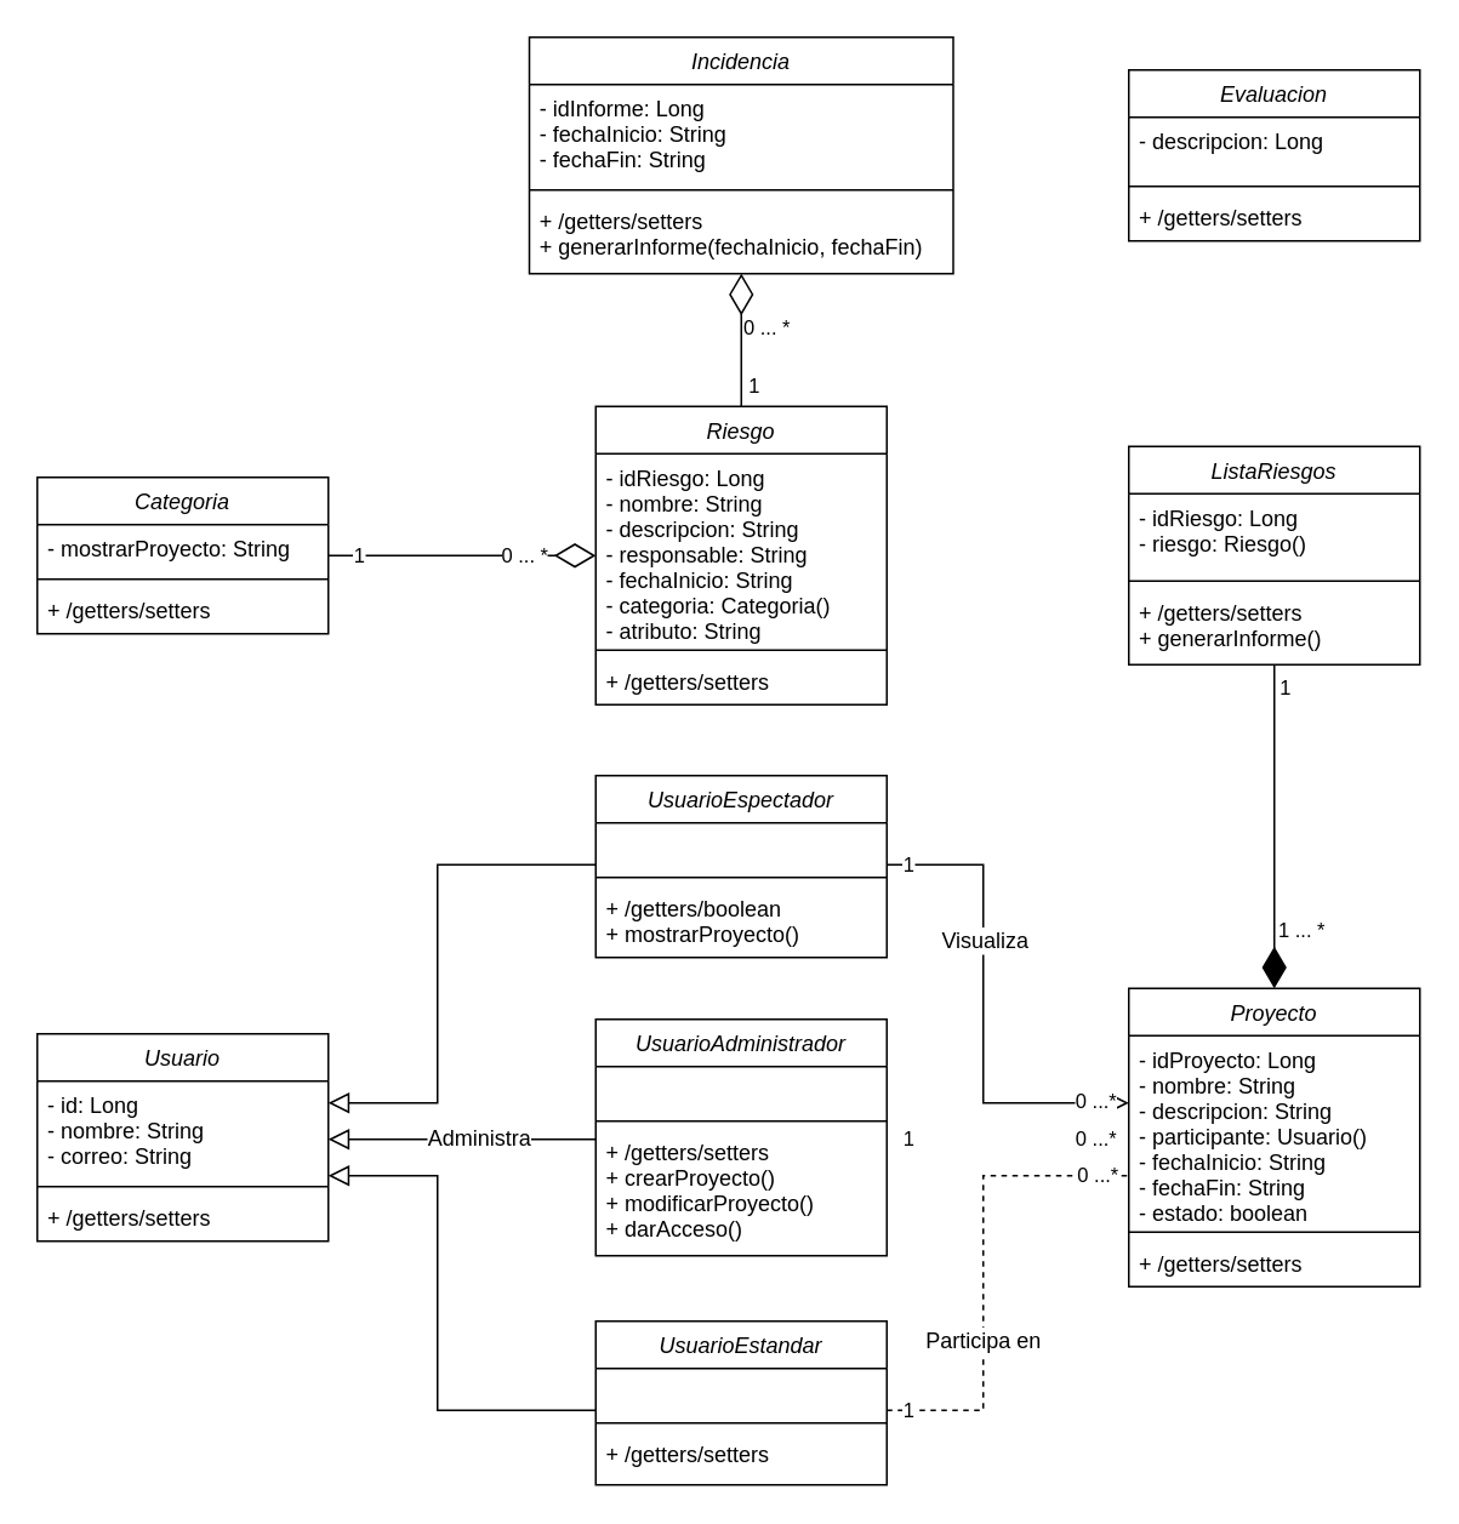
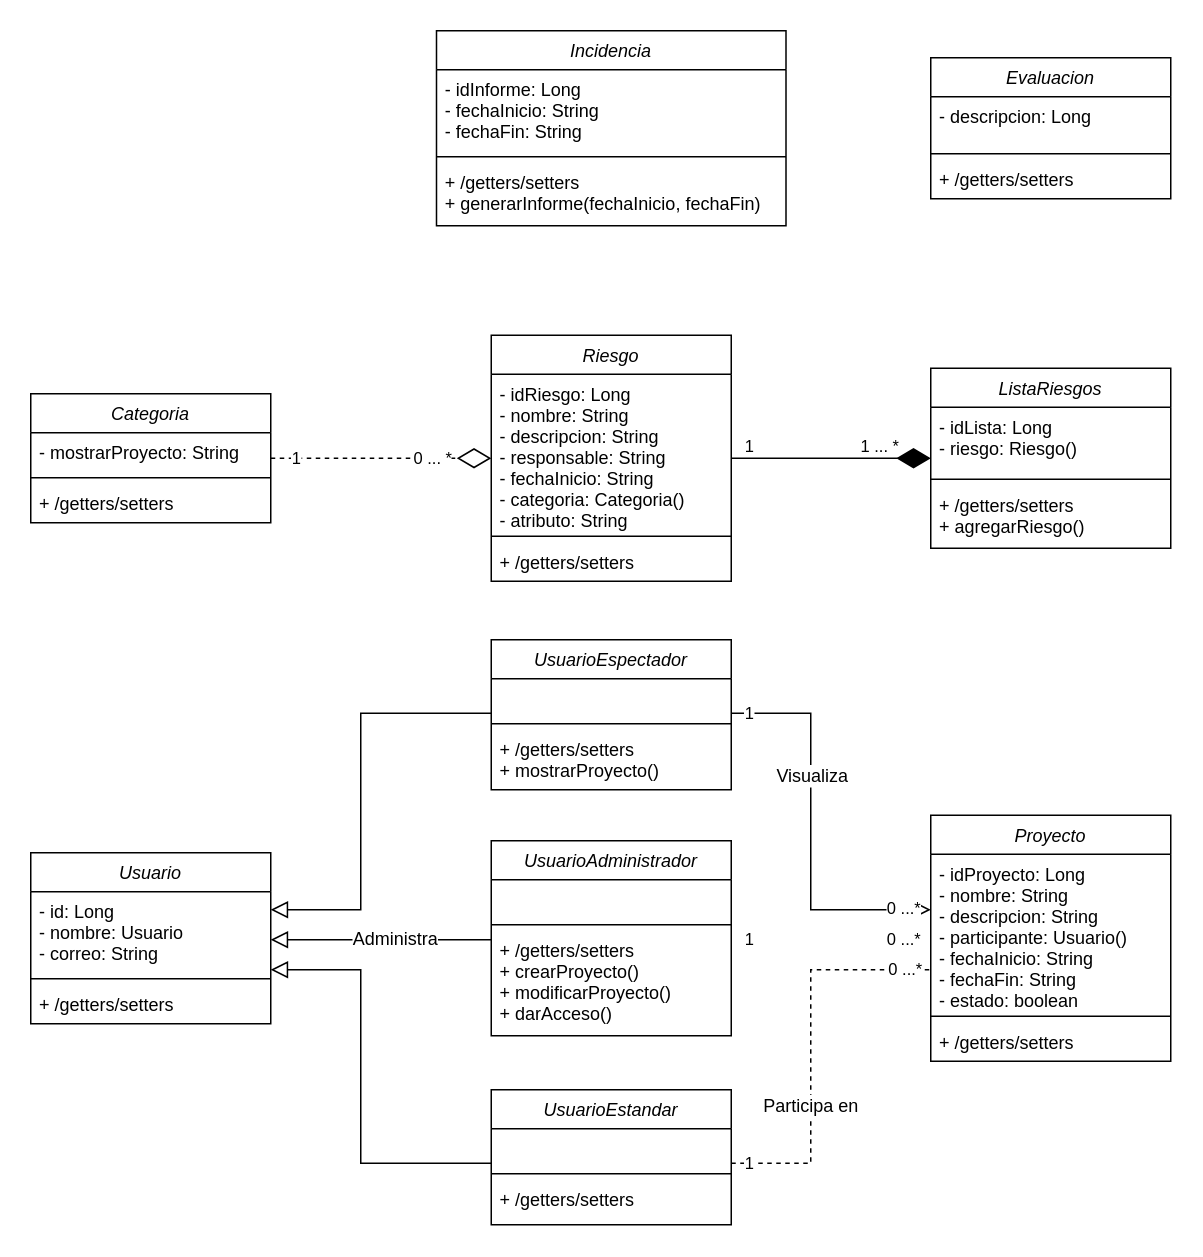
  <mxCell id="0" />
  <mxCell id="1" parent="0" />
- <mxCell id="2" style="edgeStyle=orthogonalEdgeStyle;rounded=0;orthogonalLoop=1;jettySize=auto;html=1;endArrow=diamondThin;endFill=0;endSize=20;" parent="1" source="8" target="56" edge="1"><mxGeometry relative="1" as="geometry" /></mxCell>
- <mxCell id="3" value="1" style="edgeLabel;html=1;align=center;verticalAlign=middle;resizable=0;points=[];" parent="2" vertex="1" connectable="0"><mxGeometry x="-0.649" relative="1" as="geometry"><mxPoint x="6" y="1" as="offset" /></mxGeometry></mxCell>
- <mxCell id="4" value="0 ... *" style="edgeLabel;html=1;align=center;verticalAlign=middle;resizable=0;points=[];" parent="2" vertex="1" connectable="0"><mxGeometry x="0.199" y="1" relative="1" as="geometry"><mxPoint x="14" as="offset" /></mxGeometry></mxCell>
+ <mxCell id="5" style="edgeStyle=orthogonalEdgeStyle;rounded=0;orthogonalLoop=1;jettySize=auto;html=1;endArrow=diamondThin;endFill=1;endSize=20;" parent="1" source="8" target="52" edge="1"><mxGeometry relative="1" as="geometry" /></mxCell>
+ <mxCell id="6" value="1" style="edgeLabel;html=1;align=center;verticalAlign=middle;resizable=0;points=[];" parent="5" vertex="1" connectable="0"><mxGeometry x="-0.832" relative="1" as="geometry"><mxPoint y="-9" as="offset" /></mxGeometry></mxCell>
+ <mxCell id="7" value="1 ... *" style="edgeLabel;html=1;align=center;verticalAlign=middle;resizable=0;points=[];" parent="5" vertex="1" connectable="0"><mxGeometry x="0.439" y="1" relative="1" as="geometry"><mxPoint x="2" y="-8" as="offset" /></mxGeometry></mxCell>
  <mxCell id="8" value="Riesgo" style="swimlane;fontStyle=2;align=center;verticalAlign=top;childLayout=stackLayout;horizontal=1;startSize=26;horizontalStack=0;resizeParent=1;resizeLast=0;collapsible=1;marginBottom=0;rounded=0;shadow=0;strokeWidth=1;" parent="1" vertex="1"><mxGeometry x="327" y="223" width="160" height="164" as="geometry"><mxRectangle x="230" y="140" width="160" height="26" as="alternateBounds" /></mxGeometry></mxCell>
  <mxCell id="9" value="- idRiesgo: Long&#10;- nombre: String&#10;- descripcion: String&#10;- responsable: String&#10;- fechaInicio: String&#10;- categoria: Categoria()&#10;- atributo: String" style="text;align=left;verticalAlign=top;spacingLeft=4;spacingRight=4;overflow=hidden;rotatable=0;points=[[0,0.5],[1,0.5]];portConstraint=eastwest;" parent="8" vertex="1"><mxGeometry y="26" width="160" height="104" as="geometry" /></mxCell>
  <mxCell id="10" value="" style="line;html=1;strokeWidth=1;align=left;verticalAlign=middle;spacingTop=-1;spacingLeft=3;spacingRight=3;rotatable=0;labelPosition=right;points=[];portConstraint=eastwest;" parent="8" vertex="1"><mxGeometry y="130" width="160" height="8" as="geometry" /></mxCell>
  <mxCell id="11" value="+ /getters/setters" style="text;align=left;verticalAlign=top;spacingLeft=4;spacingRight=4;overflow=hidden;rotatable=0;points=[[0,0.5],[1,0.5]];portConstraint=eastwest;" parent="8" vertex="1"><mxGeometry y="138" width="160" height="26" as="geometry" /></mxCell>
  <mxCell id="12" value="Evaluacion" style="swimlane;fontStyle=2;align=center;verticalAlign=top;childLayout=stackLayout;horizontal=1;startSize=26;horizontalStack=0;resizeParent=1;resizeLast=0;collapsible=1;marginBottom=0;rounded=0;shadow=0;strokeWidth=1;" parent="1" vertex="1"><mxGeometry x="620" y="38" width="160" height="94" as="geometry"><mxRectangle x="230" y="140" width="160" height="26" as="alternateBounds" /></mxGeometry></mxCell>
  <mxCell id="13" value="- descripcion: Long" style="text;align=left;verticalAlign=top;spacingLeft=4;spacingRight=4;overflow=hidden;rotatable=0;points=[[0,0.5],[1,0.5]];portConstraint=eastwest;" parent="12" vertex="1"><mxGeometry y="26" width="160" height="34" as="geometry" /></mxCell>
  <mxCell id="14" value="" style="line;html=1;strokeWidth=1;align=left;verticalAlign=middle;spacingTop=-1;spacingLeft=3;spacingRight=3;rotatable=0;labelPosition=right;points=[];portConstraint=eastwest;" parent="12" vertex="1"><mxGeometry y="60" width="160" height="8" as="geometry" /></mxCell>
  <mxCell id="15" value="+ /getters/setters" style="text;align=left;verticalAlign=top;spacingLeft=4;spacingRight=4;overflow=hidden;rotatable=0;points=[[0,0.5],[1,0.5]];portConstraint=eastwest;" parent="12" vertex="1"><mxGeometry y="68" width="160" height="26" as="geometry" /></mxCell>
- <mxCell id="16" style="edgeStyle=orthogonalEdgeStyle;rounded=0;orthogonalLoop=1;jettySize=auto;html=1;endArrow=diamondThin;endFill=0;endSize=20;" parent="1" source="19" target="8" edge="1"><mxGeometry relative="1" as="geometry" /></mxCell>
+ <mxCell id="16" style="edgeStyle=orthogonalEdgeStyle;rounded=0;orthogonalLoop=1;jettySize=auto;html=1;endArrow=diamondThin;endFill=0;endSize=20;dashed=1;" parent="1" source="19" target="8" edge="1"><mxGeometry relative="1" as="geometry" /></mxCell>
  <mxCell id="17" value="1" style="edgeLabel;html=1;align=center;verticalAlign=middle;resizable=0;points=[];" parent="16" vertex="1" connectable="0"><mxGeometry x="-0.784" y="1" relative="1" as="geometry"><mxPoint as="offset" /></mxGeometry></mxCell>
  <mxCell id="18" value="0 ... *" style="edgeLabel;html=1;align=center;verticalAlign=middle;resizable=0;points=[];" parent="16" vertex="1" connectable="0"><mxGeometry x="0.522" relative="1" as="geometry"><mxPoint x="-5" y="-1" as="offset" /></mxGeometry></mxCell>
  <mxCell id="19" value="Categoria" style="swimlane;fontStyle=2;align=center;verticalAlign=top;childLayout=stackLayout;horizontal=1;startSize=26;horizontalStack=0;resizeParent=1;resizeLast=0;collapsible=1;marginBottom=0;rounded=0;shadow=0;strokeWidth=1;" parent="1" vertex="1"><mxGeometry x="20" y="262" width="160" height="86" as="geometry"><mxRectangle x="230" y="140" width="160" height="26" as="alternateBounds" /></mxGeometry></mxCell>
  <mxCell id="20" value="- mostrarProyecto: String" style="text;align=left;verticalAlign=top;spacingLeft=4;spacingRight=4;overflow=hidden;rotatable=0;points=[[0,0.5],[1,0.5]];portConstraint=eastwest;" parent="19" vertex="1"><mxGeometry y="26" width="160" height="26" as="geometry" /></mxCell>
  <mxCell id="21" value="" style="line;html=1;strokeWidth=1;align=left;verticalAlign=middle;spacingTop=-1;spacingLeft=3;spacingRight=3;rotatable=0;labelPosition=right;points=[];portConstraint=eastwest;" parent="19" vertex="1"><mxGeometry y="52" width="160" height="8" as="geometry" /></mxCell>
  <mxCell id="22" value="+ /getters/setters" style="text;align=left;verticalAlign=top;spacingLeft=4;spacingRight=4;overflow=hidden;rotatable=0;points=[[0,0.5],[1,0.5]];portConstraint=eastwest;" parent="19" vertex="1"><mxGeometry y="60" width="160" height="26" as="geometry" /></mxCell>
  <mxCell id="23" style="edgeStyle=orthogonalEdgeStyle;rounded=0;orthogonalLoop=1;jettySize=auto;html=1;endArrow=block;endFill=0;endSize=9;" parent="1" source="28" edge="1"><mxGeometry relative="1" as="geometry"><mxPoint x="180" y="646" as="targetPoint" /><Array as="points"><mxPoint x="240" y="775" /><mxPoint x="240" y="646" /></Array></mxGeometry></mxCell>
  <mxCell id="24" style="edgeStyle=orthogonalEdgeStyle;rounded=0;orthogonalLoop=1;jettySize=auto;html=1;endArrow=none;endFill=0;dashed=1;" parent="1" source="28" target="45" edge="1"><mxGeometry relative="1" as="geometry"><Array as="points"><mxPoint x="540" y="775" /><mxPoint x="540" y="646" /></Array></mxGeometry></mxCell>
  <mxCell id="25" value="&lt;font style=&quot;font-size: 12px;&quot;&gt;Participa en&lt;/font&gt;" style="edgeLabel;html=1;align=center;verticalAlign=middle;resizable=0;points=[];" parent="24" vertex="1" connectable="0"><mxGeometry x="-0.35" y="1" relative="1" as="geometry"><mxPoint y="-7" as="offset" /></mxGeometry></mxCell>
  <mxCell id="26" value="1" style="edgeLabel;html=1;align=center;verticalAlign=middle;resizable=0;points=[];" parent="24" vertex="1" connectable="0"><mxGeometry x="-0.913" y="1" relative="1" as="geometry"><mxPoint as="offset" /></mxGeometry></mxCell>
  <mxCell id="27" value="0 ...*" style="edgeLabel;html=1;align=center;verticalAlign=middle;resizable=0;points=[];" parent="24" vertex="1" connectable="0"><mxGeometry x="0.898" y="-1" relative="1" as="geometry"><mxPoint x="-5" y="-2" as="offset" /></mxGeometry></mxCell>
  <mxCell id="28" value="UsuarioEstandar" style="swimlane;fontStyle=2;align=center;verticalAlign=top;childLayout=stackLayout;horizontal=1;startSize=26;horizontalStack=0;resizeParent=1;resizeLast=0;collapsible=1;marginBottom=0;rounded=0;shadow=0;strokeWidth=1;" parent="1" vertex="1"><mxGeometry x="327" y="726" width="160" height="90" as="geometry"><mxRectangle x="230" y="140" width="160" height="26" as="alternateBounds" /></mxGeometry></mxCell>
  <mxCell id="29" value=" " style="text;align=left;verticalAlign=top;spacingLeft=4;spacingRight=4;overflow=hidden;rotatable=0;points=[[0,0.5],[1,0.5]];portConstraint=eastwest;" parent="28" vertex="1"><mxGeometry y="26" width="160" height="26" as="geometry" /></mxCell>
  <mxCell id="30" value="" style="line;html=1;strokeWidth=1;align=left;verticalAlign=middle;spacingTop=-1;spacingLeft=3;spacingRight=3;rotatable=0;labelPosition=right;points=[];portConstraint=eastwest;" parent="28" vertex="1"><mxGeometry y="52" width="160" height="8" as="geometry" /></mxCell>
  <mxCell id="31" value="+ /getters/setters" style="text;align=left;verticalAlign=top;spacingLeft=4;spacingRight=4;overflow=hidden;rotatable=0;points=[[0,0.5],[1,0.5]];portConstraint=eastwest;" parent="28" vertex="1"><mxGeometry y="60" width="160" height="26" as="geometry" /></mxCell>
  <mxCell id="32" style="edgeStyle=orthogonalEdgeStyle;rounded=0;orthogonalLoop=1;jettySize=auto;html=1;endArrow=block;endFill=0;endSize=9;" parent="1" source="34" edge="1"><mxGeometry relative="1" as="geometry"><mxPoint x="180" y="626" as="targetPoint" /><Array as="points"><mxPoint x="280" y="626" /><mxPoint x="280" y="626" /></Array></mxGeometry></mxCell>
  <mxCell id="33" value="&lt;font style=&quot;font-size: 12px;&quot;&gt;Administra&lt;/font&gt;" style="edgeLabel;html=1;align=center;verticalAlign=middle;resizable=0;points=[];" parent="32" vertex="1" connectable="0"><mxGeometry x="-0.118" y="3" relative="1" as="geometry"><mxPoint y="-4" as="offset" /></mxGeometry></mxCell>
  <mxCell id="34" value="UsuarioAdministrador" style="swimlane;fontStyle=2;align=center;verticalAlign=top;childLayout=stackLayout;horizontal=1;startSize=26;horizontalStack=0;resizeParent=1;resizeLast=0;collapsible=1;marginBottom=0;rounded=0;shadow=0;strokeWidth=1;" parent="1" vertex="1"><mxGeometry x="327" y="560" width="160" height="130" as="geometry"><mxRectangle x="230" y="140" width="160" height="26" as="alternateBounds" /></mxGeometry></mxCell>
  <mxCell id="35" value=" " style="text;align=left;verticalAlign=top;spacingLeft=4;spacingRight=4;overflow=hidden;rotatable=0;points=[[0,0.5],[1,0.5]];portConstraint=eastwest;" parent="34" vertex="1"><mxGeometry y="26" width="160" height="26" as="geometry" /></mxCell>
  <mxCell id="36" value="" style="line;html=1;strokeWidth=1;align=left;verticalAlign=middle;spacingTop=-1;spacingLeft=3;spacingRight=3;rotatable=0;labelPosition=right;points=[];portConstraint=eastwest;" parent="34" vertex="1"><mxGeometry y="52" width="160" height="8" as="geometry" /></mxCell>
  <mxCell id="37" value="+ /getters/setters&#10;+ crearProyecto()&#10;+ modificarProyecto()&#10;+ darAcceso()" style="text;align=left;verticalAlign=top;spacingLeft=4;spacingRight=4;overflow=hidden;rotatable=0;points=[[0,0.5],[1,0.5]];portConstraint=eastwest;" parent="34" vertex="1"><mxGeometry y="60" width="160" height="60" as="geometry" /></mxCell>
  <mxCell id="38" style="edgeStyle=orthogonalEdgeStyle;rounded=0;orthogonalLoop=1;jettySize=auto;html=1;endArrow=block;endFill=0;endSize=9;" parent="1" source="41" edge="1"><mxGeometry relative="1" as="geometry"><mxPoint x="180" y="606" as="targetPoint" /><Array as="points"><mxPoint x="240" y="475" /><mxPoint x="240" y="606" /></Array></mxGeometry></mxCell>
  <mxCell id="39" style="edgeStyle=orthogonalEdgeStyle;rounded=0;orthogonalLoop=1;jettySize=auto;html=1;endArrow=block;endFill=0;" parent="1" source="41" target="45" edge="1"><mxGeometry relative="1" as="geometry"><Array as="points"><mxPoint x="540" y="475" /><mxPoint x="540" y="606" /></Array></mxGeometry></mxCell>
  <mxCell id="40" value="&lt;font style=&quot;font-size: 12px;&quot;&gt;Visualiza&lt;/font&gt;" style="edgeLabel;html=1;align=center;verticalAlign=middle;resizable=0;points=[];" parent="39" vertex="1" connectable="0"><mxGeometry x="-0.251" y="3" relative="1" as="geometry"><mxPoint x="-3" y="-5" as="offset" /></mxGeometry></mxCell>
  <mxCell id="41" value="UsuarioEspectador" style="swimlane;fontStyle=2;align=center;verticalAlign=top;childLayout=stackLayout;horizontal=1;startSize=26;horizontalStack=0;resizeParent=1;resizeLast=0;collapsible=1;marginBottom=0;rounded=0;shadow=0;strokeWidth=1;" parent="1" vertex="1"><mxGeometry x="327" y="426" width="160" height="100" as="geometry"><mxRectangle x="230" y="140" width="160" height="26" as="alternateBounds" /></mxGeometry></mxCell>
  <mxCell id="42" value=" " style="text;align=left;verticalAlign=top;spacingLeft=4;spacingRight=4;overflow=hidden;rotatable=0;points=[[0,0.5],[1,0.5]];portConstraint=eastwest;" parent="41" vertex="1"><mxGeometry y="26" width="160" height="26" as="geometry" /></mxCell>
  <mxCell id="43" value="" style="line;html=1;strokeWidth=1;align=left;verticalAlign=middle;spacingTop=-1;spacingLeft=3;spacingRight=3;rotatable=0;labelPosition=right;points=[];portConstraint=eastwest;" parent="41" vertex="1"><mxGeometry y="52" width="160" height="8" as="geometry" /></mxCell>
- <mxCell id="44" value="+ /getters/boolean&#10;+ mostrarProyecto()&#10;" style="text;align=left;verticalAlign=top;spacingLeft=4;spacingRight=4;overflow=hidden;rotatable=0;points=[[0,0.5],[1,0.5]];portConstraint=eastwest;" parent="41" vertex="1"><mxGeometry y="60" width="160" height="40" as="geometry" /></mxCell>
+ <mxCell id="44" value="+ /getters/setters&#10;+ mostrarProyecto()&#10;" style="text;align=left;verticalAlign=top;spacingLeft=4;spacingRight=4;overflow=hidden;rotatable=0;points=[[0,0.5],[1,0.5]];portConstraint=eastwest;" parent="41" vertex="1"><mxGeometry y="60" width="160" height="40" as="geometry" /></mxCell>
  <mxCell id="45" value="Proyecto" style="swimlane;fontStyle=2;align=center;verticalAlign=top;childLayout=stackLayout;horizontal=1;startSize=26;horizontalStack=0;resizeParent=1;resizeLast=0;collapsible=1;marginBottom=0;rounded=0;shadow=0;strokeWidth=1;" parent="1" vertex="1"><mxGeometry x="620" y="543" width="160" height="164" as="geometry"><mxRectangle x="230" y="140" width="160" height="26" as="alternateBounds" /></mxGeometry></mxCell>
  <mxCell id="46" value="- idProyecto: Long&#10;- nombre: String&#10;- descripcion: String&#10;- participante: Usuario()&#10;- fechaInicio: String&#10;- fechaFin: String&#10;- estado: boolean&#10;" style="text;align=left;verticalAlign=top;spacingLeft=4;spacingRight=4;overflow=hidden;rotatable=0;points=[[0,0.5],[1,0.5]];portConstraint=eastwest;" parent="45" vertex="1"><mxGeometry y="26" width="160" height="104" as="geometry" /></mxCell>
  <mxCell id="47" value="" style="line;html=1;strokeWidth=1;align=left;verticalAlign=middle;spacingTop=-1;spacingLeft=3;spacingRight=3;rotatable=0;labelPosition=right;points=[];portConstraint=eastwest;" parent="45" vertex="1"><mxGeometry y="130" width="160" height="8" as="geometry" /></mxCell>
  <mxCell id="48" value="+ /getters/setters" style="text;align=left;verticalAlign=top;spacingLeft=4;spacingRight=4;overflow=hidden;rotatable=0;points=[[0,0.5],[1,0.5]];portConstraint=eastwest;" parent="45" vertex="1"><mxGeometry y="138" width="160" height="26" as="geometry" /></mxCell>
- <mxCell id="49" style="edgeStyle=orthogonalEdgeStyle;rounded=0;orthogonalLoop=1;jettySize=auto;html=1;endArrow=diamondThin;endFill=1;endSize=20;" parent="1" source="52" target="45" edge="1"><mxGeometry relative="1" as="geometry" /></mxCell>
- <mxCell id="50" value="1" style="edgeLabel;html=1;align=center;verticalAlign=middle;resizable=0;points=[];" parent="49" vertex="1" connectable="0"><mxGeometry x="-0.925" y="1" relative="1" as="geometry"><mxPoint x="4" y="5" as="offset" /></mxGeometry></mxCell>
- <mxCell id="51" value="1 ... *" style="edgeLabel;html=1;align=center;verticalAlign=middle;resizable=0;points=[];" parent="49" vertex="1" connectable="0"><mxGeometry x="0.629" y="-1" relative="1" as="geometry"><mxPoint x="15" as="offset" /></mxGeometry></mxCell>
  <mxCell id="52" value="ListaRiesgos" style="swimlane;fontStyle=2;align=center;verticalAlign=top;childLayout=stackLayout;horizontal=1;startSize=26;horizontalStack=0;resizeParent=1;resizeLast=0;collapsible=1;marginBottom=0;rounded=0;shadow=0;strokeWidth=1;" parent="1" vertex="1"><mxGeometry x="620" y="245" width="160" height="120" as="geometry"><mxRectangle x="230" y="140" width="160" height="26" as="alternateBounds" /></mxGeometry></mxCell>
- <mxCell id="53" value="- idRiesgo: Long&#10;- riesgo: Riesgo()&#10;" style="text;align=left;verticalAlign=top;spacingLeft=4;spacingRight=4;overflow=hidden;rotatable=0;points=[[0,0.5],[1,0.5]];portConstraint=eastwest;" parent="52" vertex="1"><mxGeometry y="26" width="160" height="44" as="geometry" /></mxCell>
+ <mxCell id="53" value="- idLista: Long&#10;- riesgo: Riesgo()&#10;" style="text;align=left;verticalAlign=top;spacingLeft=4;spacingRight=4;overflow=hidden;rotatable=0;points=[[0,0.5],[1,0.5]];portConstraint=eastwest;" parent="52" vertex="1"><mxGeometry y="26" width="160" height="44" as="geometry" /></mxCell>
  <mxCell id="54" value="" style="line;html=1;strokeWidth=1;align=left;verticalAlign=middle;spacingTop=-1;spacingLeft=3;spacingRight=3;rotatable=0;labelPosition=right;points=[];portConstraint=eastwest;" parent="52" vertex="1"><mxGeometry y="70" width="160" height="8" as="geometry" /></mxCell>
- <mxCell id="55" value="+ /getters/setters&#10;+ generarInforme()&#10;" style="text;align=left;verticalAlign=top;spacingLeft=4;spacingRight=4;overflow=hidden;rotatable=0;points=[[0,0.5],[1,0.5]];portConstraint=eastwest;" parent="52" vertex="1"><mxGeometry y="78" width="160" height="42" as="geometry" /></mxCell>
+ <mxCell id="55" value="+ /getters/setters&#10;+ agregarRiesgo()&#10;" style="text;align=left;verticalAlign=top;spacingLeft=4;spacingRight=4;overflow=hidden;rotatable=0;points=[[0,0.5],[1,0.5]];portConstraint=eastwest;" parent="52" vertex="1"><mxGeometry y="78" width="160" height="42" as="geometry" /></mxCell>
  <mxCell id="56" value="Incidencia&#10;" style="swimlane;fontStyle=2;align=center;verticalAlign=top;childLayout=stackLayout;horizontal=1;startSize=26;horizontalStack=0;resizeParent=1;resizeLast=0;collapsible=1;marginBottom=0;rounded=0;shadow=0;strokeWidth=1;" parent="1" vertex="1"><mxGeometry x="290.5" y="20" width="233" height="130" as="geometry"><mxRectangle x="230" y="140" width="160" height="26" as="alternateBounds" /></mxGeometry></mxCell>
  <mxCell id="57" value="- idInforme: Long&#10;- fechaInicio: String&#10;- fechaFin: String" style="text;align=left;verticalAlign=top;spacingLeft=4;spacingRight=4;overflow=hidden;rotatable=0;points=[[0,0.5],[1,0.5]];portConstraint=eastwest;" parent="56" vertex="1"><mxGeometry y="26" width="233" height="54" as="geometry" /></mxCell>
  <mxCell id="58" value="" style="line;html=1;strokeWidth=1;align=left;verticalAlign=middle;spacingTop=-1;spacingLeft=3;spacingRight=3;rotatable=0;labelPosition=right;points=[];portConstraint=eastwest;" parent="56" vertex="1"><mxGeometry y="80" width="233" height="8" as="geometry" /></mxCell>
  <mxCell id="59" value="+ /getters/setters&#10;+ generarInforme(fechaInicio, fechaFin)&#10;" style="text;align=left;verticalAlign=top;spacingLeft=4;spacingRight=4;overflow=hidden;rotatable=0;points=[[0,0.5],[1,0.5]];portConstraint=eastwest;" parent="56" vertex="1"><mxGeometry y="88" width="233" height="42" as="geometry" /></mxCell>
  <mxCell id="60" value="Usuario" style="swimlane;fontStyle=2;align=center;verticalAlign=top;childLayout=stackLayout;horizontal=1;startSize=26;horizontalStack=0;resizeParent=1;resizeLast=0;collapsible=1;marginBottom=0;rounded=0;shadow=0;strokeWidth=1;" parent="1" vertex="1"><mxGeometry x="20" y="568" width="160" height="114" as="geometry"><mxRectangle x="230" y="140" width="160" height="26" as="alternateBounds" /></mxGeometry></mxCell>
- <mxCell id="61" value="- id: Long&#10;- nombre: String&#10;- correo: String" style="text;align=left;verticalAlign=top;spacingLeft=4;spacingRight=4;overflow=hidden;rotatable=0;points=[[0,0.5],[1,0.5]];portConstraint=eastwest;" parent="60" vertex="1"><mxGeometry y="26" width="160" height="54" as="geometry" /></mxCell>
+ <mxCell id="61" value="- id: Long&#10;- nombre: Usuario&#10;- correo: String" style="text;align=left;verticalAlign=top;spacingLeft=4;spacingRight=4;overflow=hidden;rotatable=0;points=[[0,0.5],[1,0.5]];portConstraint=eastwest;" parent="60" vertex="1"><mxGeometry y="26" width="160" height="54" as="geometry" /></mxCell>
  <mxCell id="62" value="" style="line;html=1;strokeWidth=1;align=left;verticalAlign=middle;spacingTop=-1;spacingLeft=3;spacingRight=3;rotatable=0;labelPosition=right;points=[];portConstraint=eastwest;" parent="60" vertex="1"><mxGeometry y="80" width="160" height="8" as="geometry" /></mxCell>
  <mxCell id="63" value="+ /getters/setters" style="text;align=left;verticalAlign=top;spacingLeft=4;spacingRight=4;overflow=hidden;rotatable=0;points=[[0,0.5],[1,0.5]];portConstraint=eastwest;" parent="60" vertex="1"><mxGeometry y="88" width="160" height="26" as="geometry" /></mxCell>
  <mxCell id="64" value="1" style="edgeLabel;html=1;align=center;verticalAlign=middle;resizable=0;points=[];" parent="1" vertex="1" connectable="0"><mxGeometry x="508.724" y="799.004" as="geometry"><mxPoint x="-10" y="-174" as="offset" /></mxGeometry></mxCell>
  <mxCell id="65" value="0 ...*" style="edgeLabel;html=1;align=center;verticalAlign=middle;resizable=0;points=[];" parent="1" vertex="1" connectable="0"><mxGeometry x="609.931" y="669" as="geometry"><mxPoint x="-8" y="-44" as="offset" /></mxGeometry></mxCell>
  <mxCell id="66" value="0 ...*" style="edgeLabel;html=1;align=center;verticalAlign=middle;resizable=0;points=[];" parent="1" vertex="1" connectable="0"><mxGeometry x="601.931" y="604" as="geometry" /></mxCell>
  <mxCell id="67" value="1" style="edgeLabel;html=1;align=center;verticalAlign=middle;resizable=0;points=[];" parent="1" vertex="1" connectable="0"><mxGeometry x="508.724" y="648.004" as="geometry"><mxPoint x="-10" y="-174" as="offset" /></mxGeometry></mxCell>
